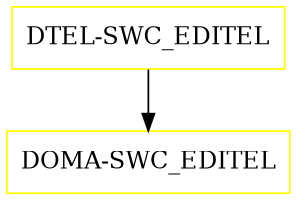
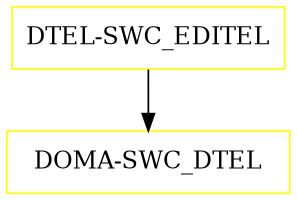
  digraph {
    node [color=yellow shape=box]
    "DTEL-SWC_EDITEL"
-   "DOMA-SWC_EDITEL"
+   "DOMA-SWC_EDITEL" [label="DOMA-SWC_DTEL"]
    "DTEL-SWC_EDITEL" -> "DOMA-SWC_EDITEL"
  }
